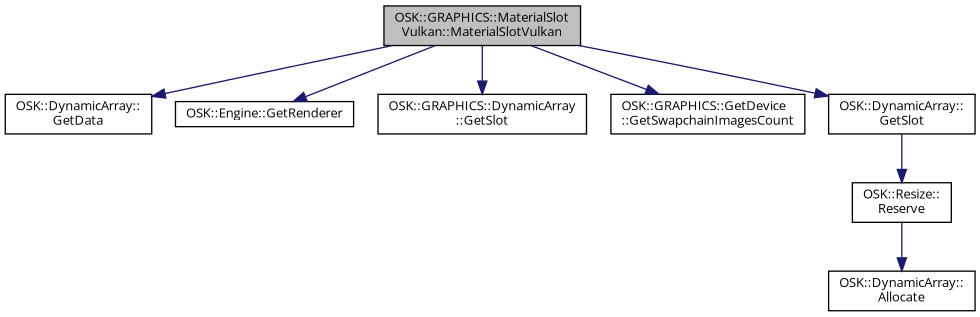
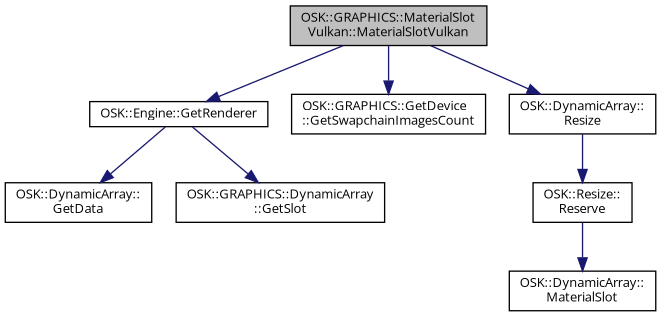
  digraph {
    fontname="Open Sans"
    rankdir=TB
    node [color=black fillcolor=white fontname="Open Sans" fontsize=10 shape=record style=filled]
    edge [color=midnightblue fontname="Open Sans" fontsize=10 labelfontname=Helvetica labelfontsize=10 style=solid]
    n1 [fillcolor=grey75 fontcolor=black height=0.2 label="OSK::GRAPHICS::MaterialSlot\lVulkan::MaterialSlotVulkan" width=0.4]
    n2 [height=0.2 label="OSK::DynamicArray::\lGetData" width=0.4]
    n3 [height=0.2 label="OSK::Engine::GetRenderer" width=0.4]
    n4 [height=0.2 label="OSK::GRAPHICS::DynamicArray\l::GetSlot" width=0.4]
    n5 [height=0.2 label="OSK::GRAPHICS::GetDevice\l::GetSwapchainImagesCount" width=0.4]
-   n6 [height=0.2 label="OSK::DynamicArray::\lGetSlot" width=0.4]
+   n6 [height=0.2 label="OSK::DynamicArray::\lResize" width=0.4]
    n7 [height=0.2 label="OSK::Resize::\lReserve" width=0.4]
-   n8 [height=0.2 label="OSK::DynamicArray::\lAllocate" width=0.4]
-   n1 -> n2
+   n8 [height=0.2 label="OSK::DynamicArray::\lMaterialSlot" width=0.4]
+   n3 -> n2
    n1 -> n3
-   n1 -> n4
+   n3 -> n4
    n1 -> n5
    n1 -> n6
    n6 -> n7
    n7 -> n8
  }
